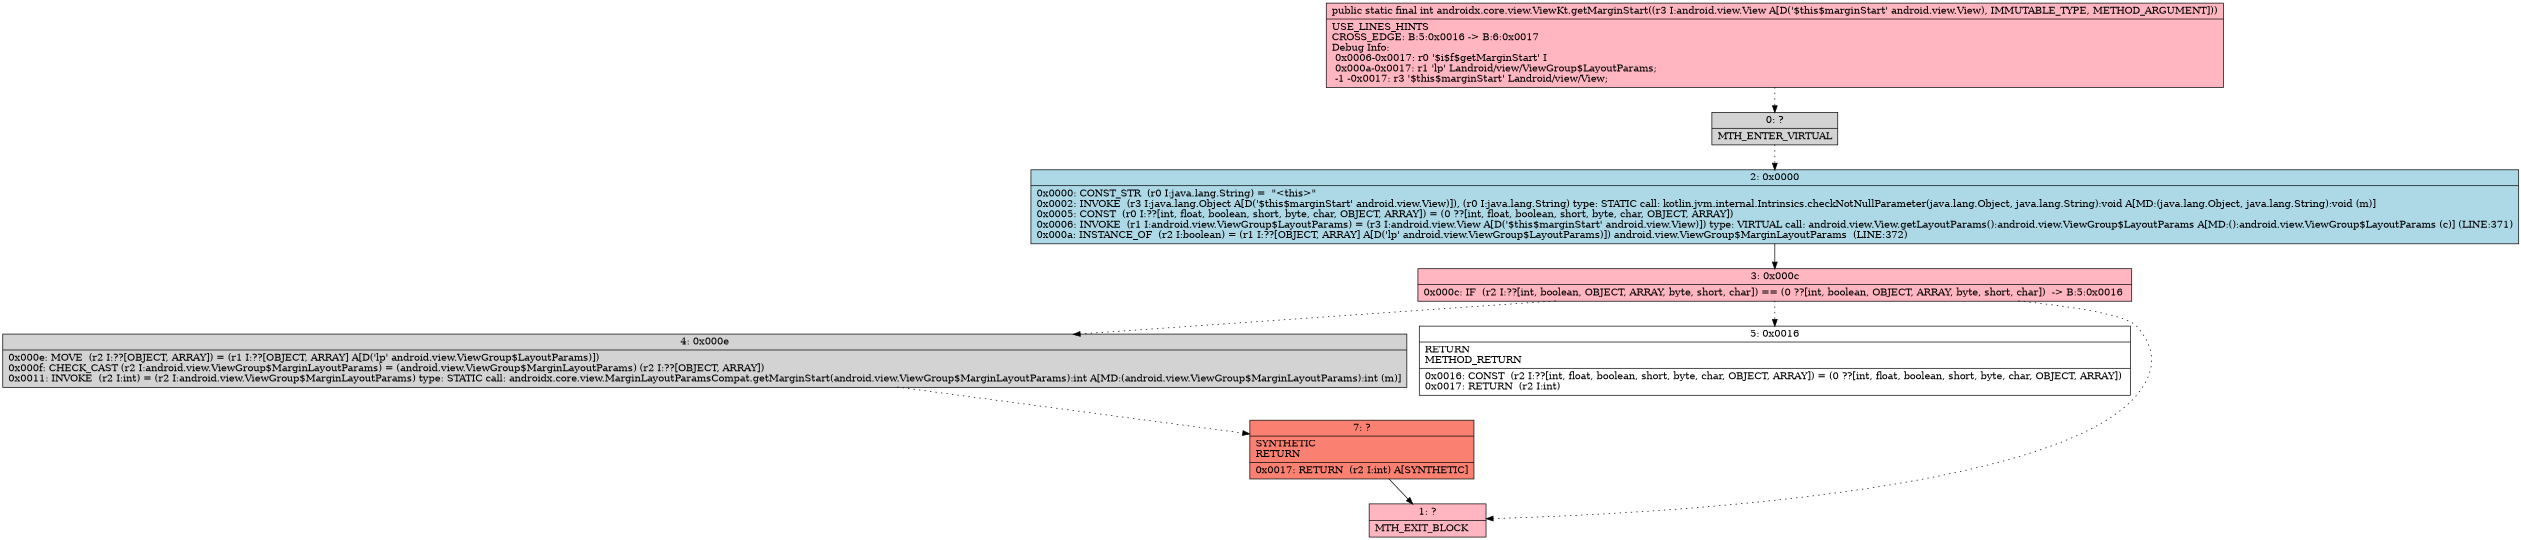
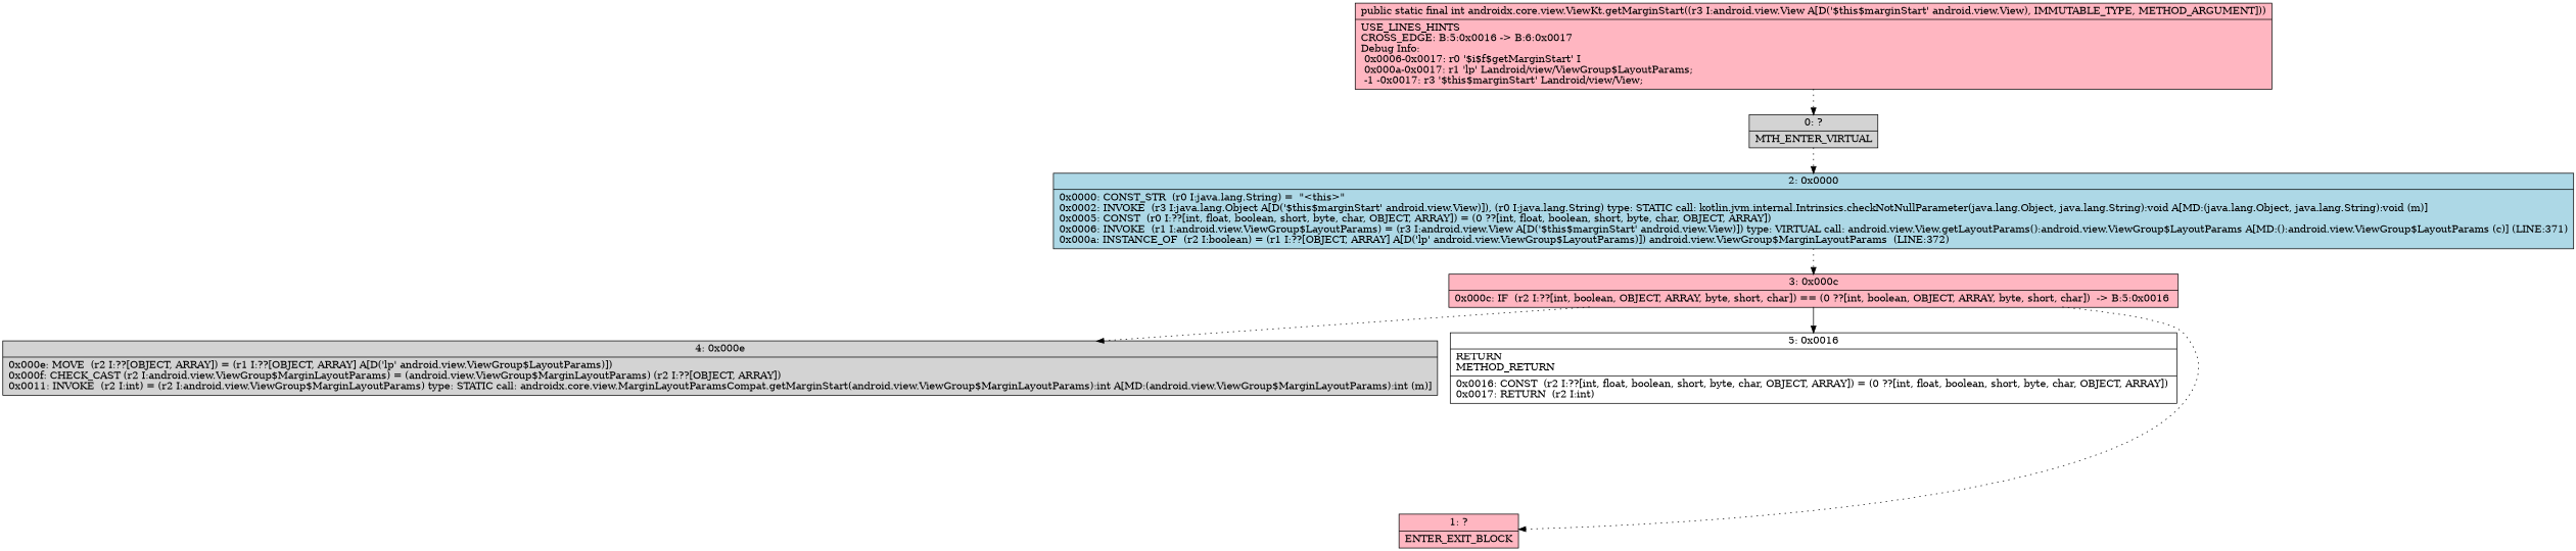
  digraph {
    node [fillcolor=lightpink shape=record style=filled]
    edge [style=dotted]
    n1 [fillcolor=lightgrey label="{0\:\ ?|MTH_ENTER_VIRTUAL\l}"]
    n2 [fillcolor=lightblue label="{2\:\ 0x0000|0x0000: CONST_STR  (r0 I:java.lang.String) =  \"\<this\>\" \l0x0002: INVOKE  (r3 I:java.lang.Object A[D('$this$marginStart' android.view.View)]), (r0 I:java.lang.String) type: STATIC call: kotlin.jvm.internal.Intrinsics.checkNotNullParameter(java.lang.Object, java.lang.String):void A[MD:(java.lang.Object, java.lang.String):void (m)]\l0x0005: CONST  (r0 I:??[int, float, boolean, short, byte, char, OBJECT, ARRAY]) = (0 ??[int, float, boolean, short, byte, char, OBJECT, ARRAY]) \l0x0006: INVOKE  (r1 I:android.view.ViewGroup$LayoutParams) = (r3 I:android.view.View A[D('$this$marginStart' android.view.View)]) type: VIRTUAL call: android.view.View.getLayoutParams():android.view.ViewGroup$LayoutParams A[MD:():android.view.ViewGroup$LayoutParams (c)] (LINE:371)\l0x000a: INSTANCE_OF  (r2 I:boolean) = (r1 I:??[OBJECT, ARRAY] A[D('lp' android.view.ViewGroup$LayoutParams)]) android.view.ViewGroup$MarginLayoutParams  (LINE:372)\l}"]
    n3 [label="{3\:\ 0x000c|0x000c: IF  (r2 I:??[int, boolean, OBJECT, ARRAY, byte, short, char]) == (0 ??[int, boolean, OBJECT, ARRAY, byte, short, char])  \-\> B:5:0x0016 \l}"]
    n4 [fillcolor=lightgrey label="{4\:\ 0x000e|0x000e: MOVE  (r2 I:??[OBJECT, ARRAY]) = (r1 I:??[OBJECT, ARRAY] A[D('lp' android.view.ViewGroup$LayoutParams)]) \l0x000f: CHECK_CAST (r2 I:android.view.ViewGroup$MarginLayoutParams) = (android.view.ViewGroup$MarginLayoutParams) (r2 I:??[OBJECT, ARRAY]) \l0x0011: INVOKE  (r2 I:int) = (r2 I:android.view.ViewGroup$MarginLayoutParams) type: STATIC call: androidx.core.view.MarginLayoutParamsCompat.getMarginStart(android.view.ViewGroup$MarginLayoutParams):int A[MD:(android.view.ViewGroup$MarginLayoutParams):int (m)]\l}"]
    n5 [fillcolor=white label="{5\:\ 0x0016|RETURN\lMETHOD_RETURN\l|0x0016: CONST  (r2 I:??[int, float, boolean, short, byte, char, OBJECT, ARRAY]) = (0 ??[int, float, boolean, short, byte, char, OBJECT, ARRAY]) \l0x0017: RETURN  (r2 I:int) \l}"]
-   n6 [label="{1\:\ ?|MTH_EXIT_BLOCK\l}"]
-   n7 [fillcolor=salmon label="{7\:\ ?|SYNTHETIC\lRETURN\l|0x0017: RETURN  (r2 I:int) A[SYNTHETIC]\l}"]
+   n6 [label="{1\:\ ?|ENTER_EXIT_BLOCK\l}"]
    n8 [label="{public static final int androidx.core.view.ViewKt.getMarginStart((r3 I:android.view.View A[D('$this$marginStart' android.view.View), IMMUTABLE_TYPE, METHOD_ARGUMENT]))  | USE_LINES_HINTS\lCROSS_EDGE: B:5:0x0016 \-\> B:6:0x0017\lDebug Info:\l  0x0006\-0x0017: r0 '$i$f$getMarginStart' I\l  0x000a\-0x0017: r1 'lp' Landroid\/view\/ViewGroup$LayoutParams;\l  \-1 \-0x0017: r3 '$this$marginStart' Landroid\/view\/View;\l}"]
    n1 -> n2
-   n2 -> n3 [style=solid]
+   n2 -> n3
    n3 -> n4
-   n3 -> n5
+   n3 -> n5 [style=solid]
    n3 -> n6
-   n4 -> n7
-   n7 -> n6 [style=solid]
    n8 -> n1
  }
